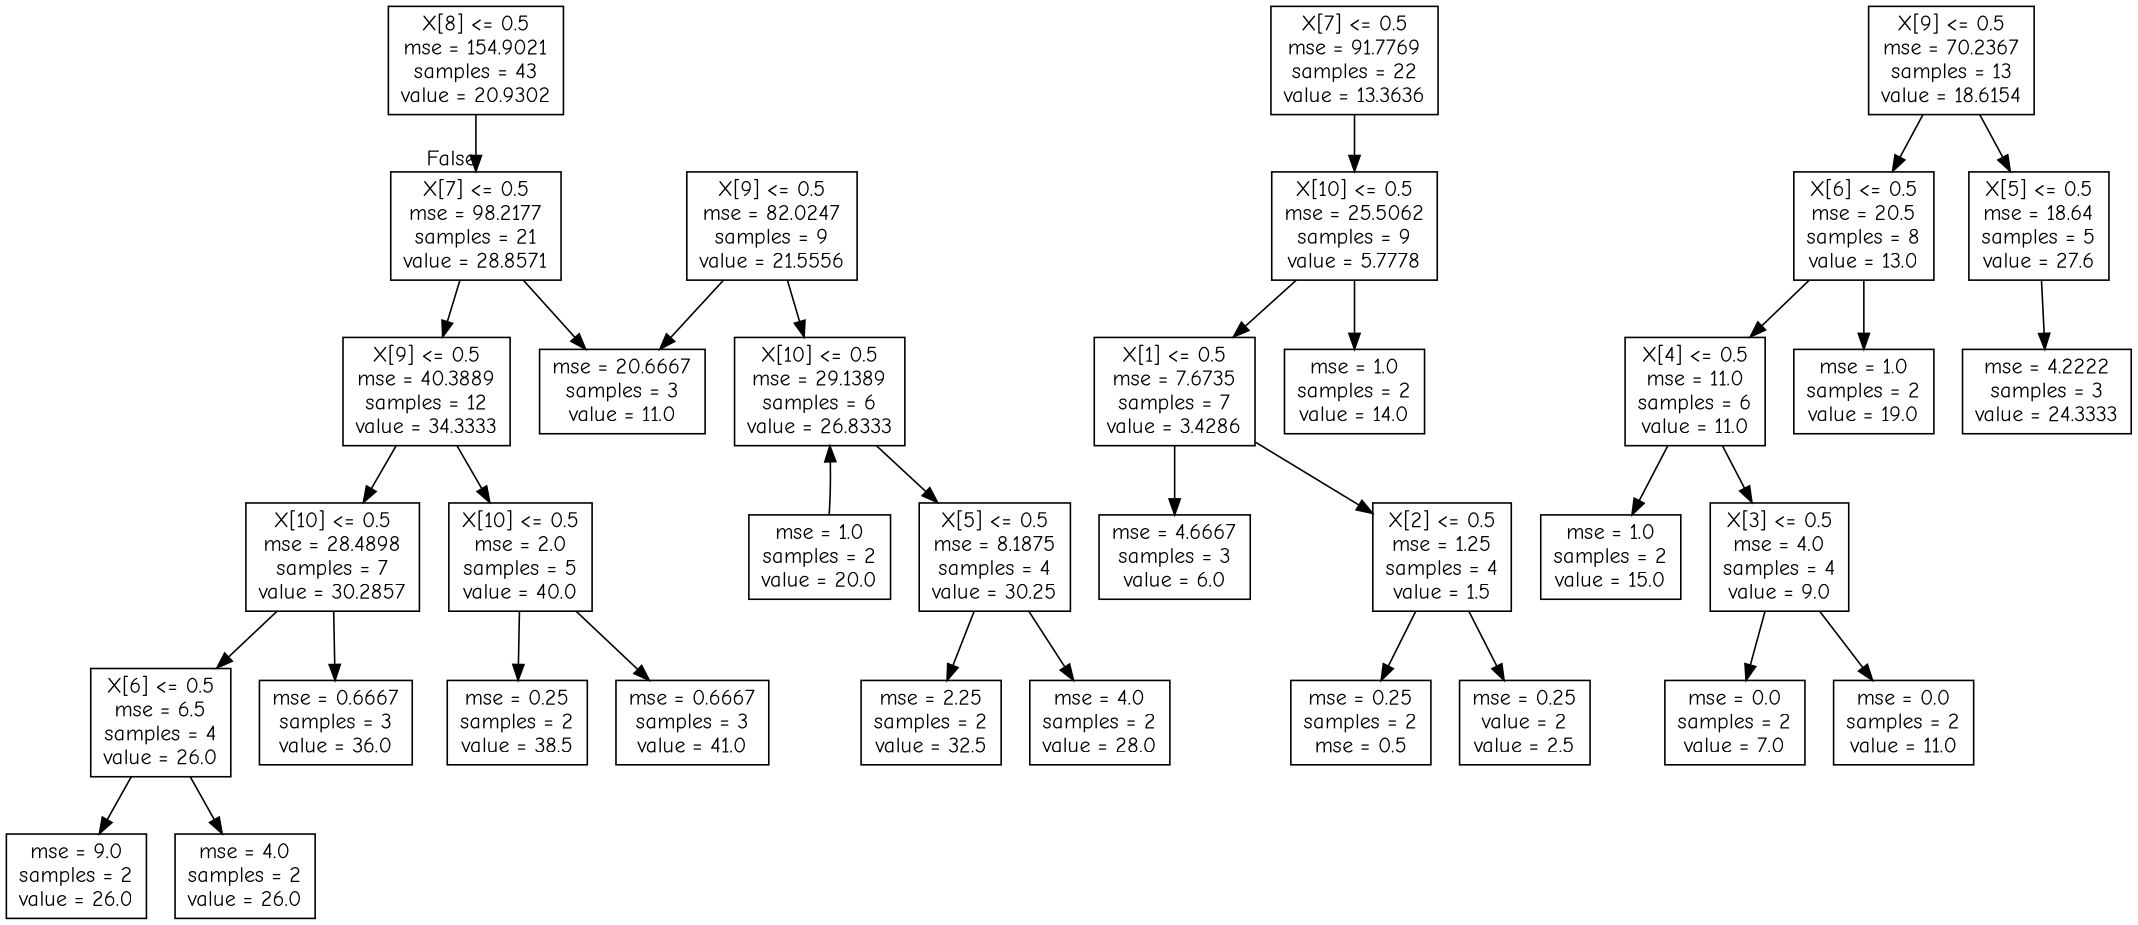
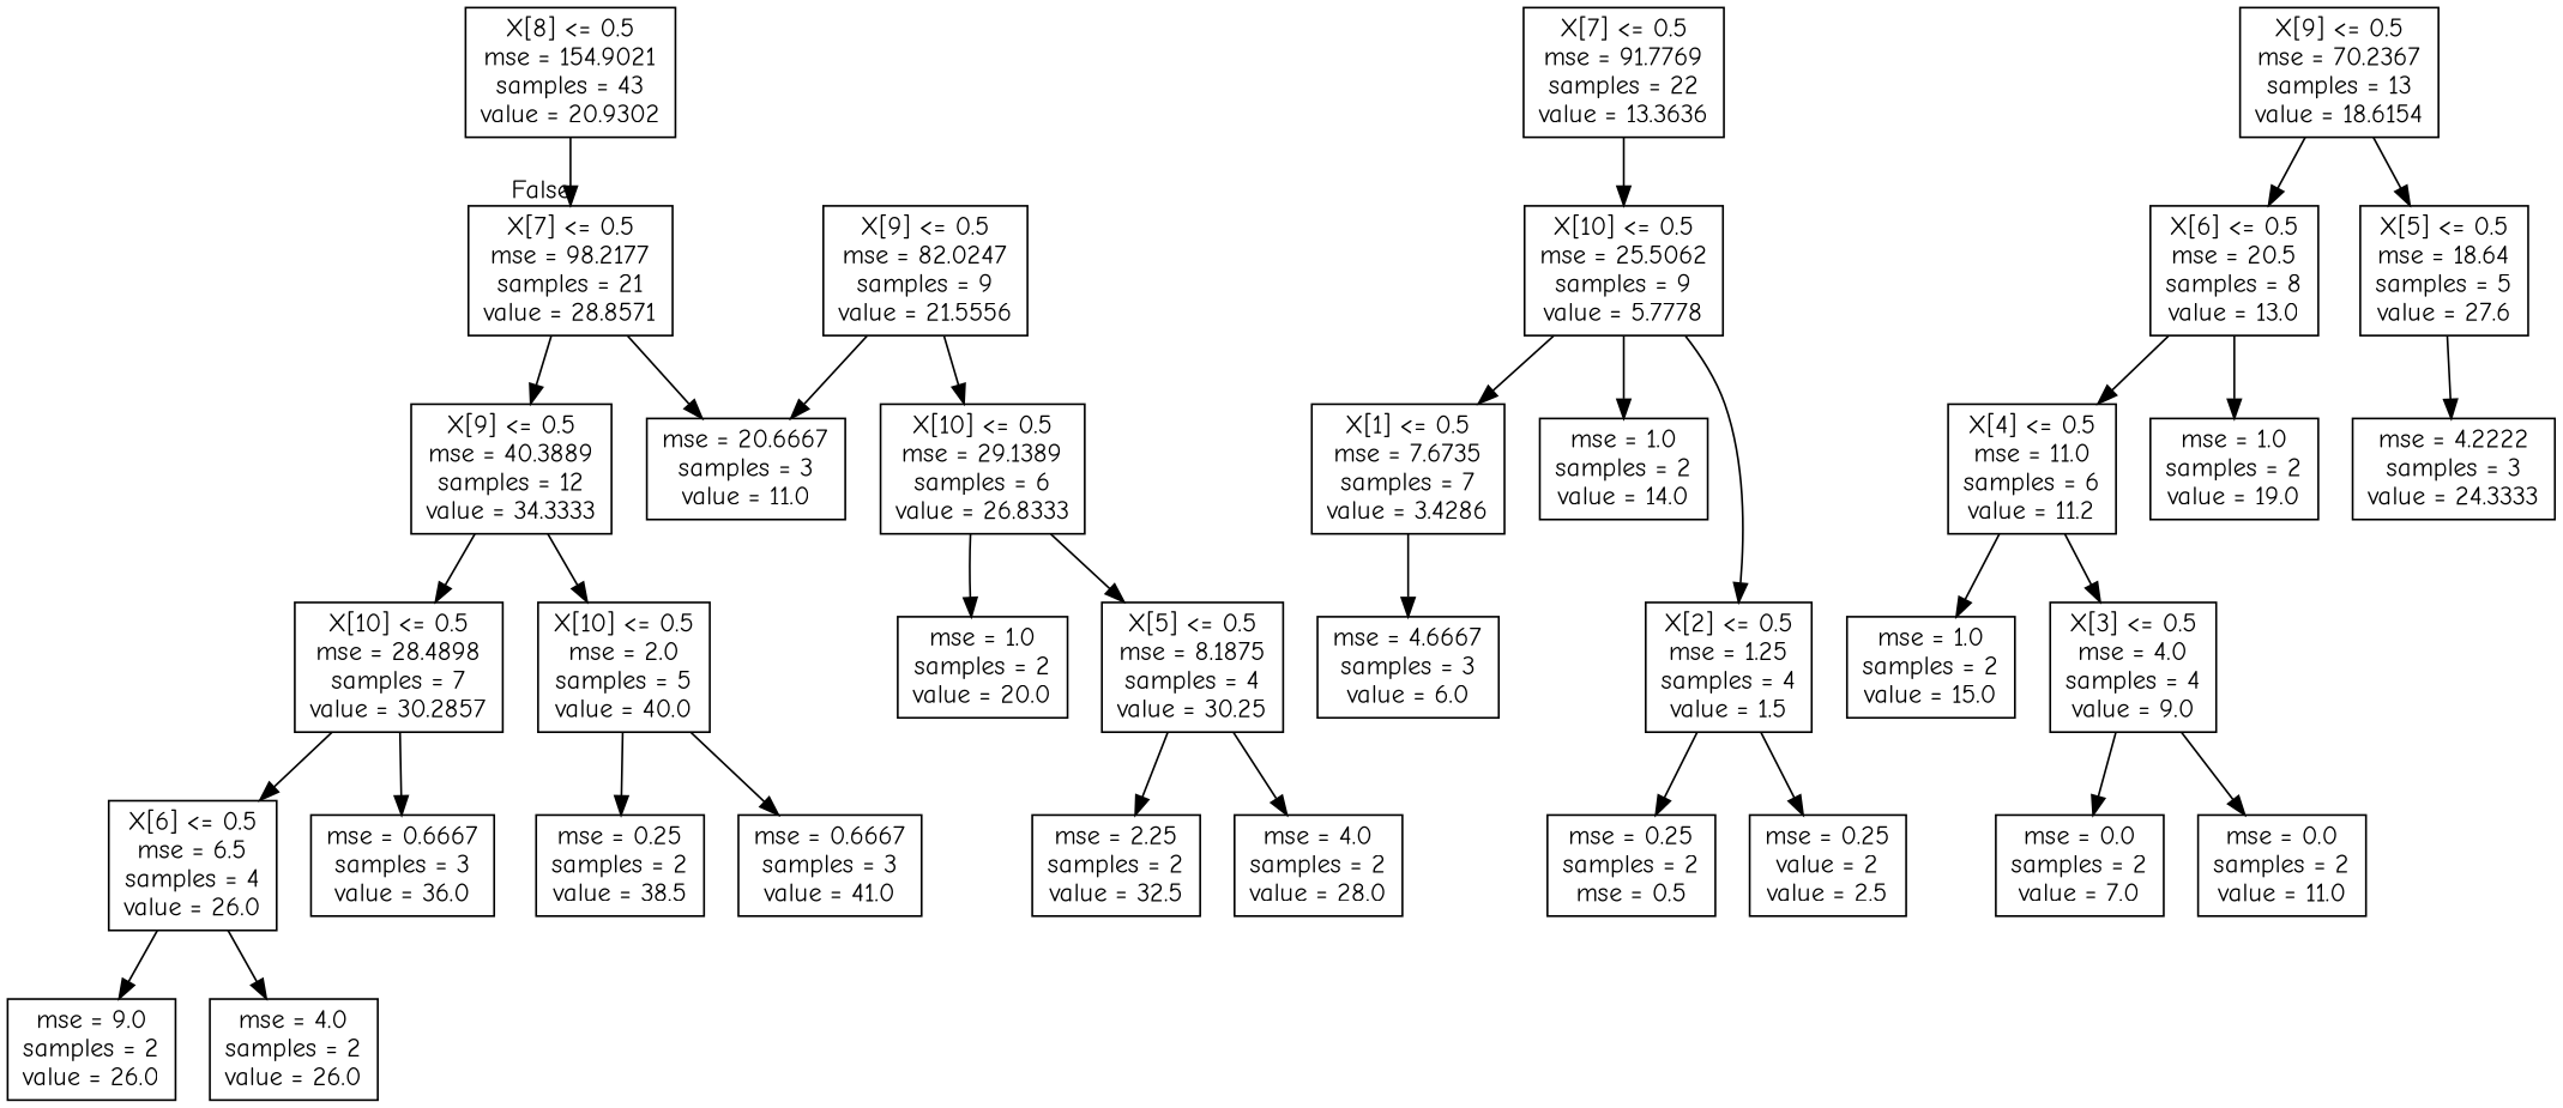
  digraph {
    fontname="Comic Neue"
    node [fontname="Comic Neue" shape=box]
    edge [fontname="Comic Neue"]
    n1 [label="X[8] <= 0.5\nmse = 154.9021\nsamples = 43\nvalue = 20.9302"]
    n2 [label="X[7] <= 0.5\nmse = 98.2177\nsamples = 21\nvalue = 28.8571"]
    n3 [label="X[7] <= 0.5\nmse = 91.7769\nsamples = 22\nvalue = 13.3636"]
    n4 [label="X[10] <= 0.5\nmse = 25.5062\nsamples = 9\nvalue = 5.7778"]
    n5 [label="X[9] <= 0.5\nmse = 40.3889\nsamples = 12\nvalue = 34.3333"]
    n6 [label="mse = 20.6667\nsamples = 3\nvalue = 11.0"]
    n7 [label="X[9] <= 0.5\nmse = 70.2367\nsamples = 13\nvalue = 18.6154"]
    n8 [label="X[6] <= 0.5\nmse = 20.5\nsamples = 8\nvalue = 13.0"]
    n9 [label="X[5] <= 0.5\nmse = 18.64\nsamples = 5\nvalue = 27.6"]
    n10 [label="X[1] <= 0.5\nmse = 7.6735\nsamples = 7\nvalue = 3.4286"]
    n11 [label="mse = 1.0\nsamples = 2\nvalue = 14.0"]
-   n12 [label="X[4] <= 0.5\nmse = 11.0\nsamples = 6\nvalue = 11.0"]
+   n12 [label="X[4] <= 0.5\nmse = 11.0\nsamples = 6\nvalue = 11.2"]
    n13 [label="mse = 1.0\nsamples = 2\nvalue = 19.0"]
    n14 [label="mse = 4.2222\nsamples = 3\nvalue = 24.3333"]
    n15 [label="mse = 1.0\nsamples = 2\nvalue = 15.0"]
    n16 [label="X[3] <= 0.5\nmse = 4.0\nsamples = 4\nvalue = 9.0"]
    n17 [label="mse = 0.0\nsamples = 2\nvalue = 7.0"]
    n18 [label="mse = 0.0\nsamples = 2\nvalue = 11.0"]
    n19 [label="X[2] <= 0.5\nmse = 1.25\nsamples = 4\nvalue = 1.5"]
    n20 [label="mse = 4.6667\nsamples = 3\nvalue = 6.0"]
    n21 [label="mse = 0.25\nsamples = 2\nmse = 0.5"]
    n22 [label="mse = 0.25\nvalue = 2\nvalue = 2.5"]
    n23 [label="X[10] <= 0.5\nmse = 28.4898\nsamples = 7\nvalue = 30.2857"]
    n24 [label="X[10] <= 0.5\nmse = 2.0\nsamples = 5\nvalue = 40.0"]
    n25 [label="X[9] <= 0.5\nmse = 82.0247\nsamples = 9\nvalue = 21.5556"]
    n26 [label="X[10] <= 0.5\nmse = 29.1389\nsamples = 6\nvalue = 26.8333"]
    n27 [label="X[6] <= 0.5\nmse = 6.5\nsamples = 4\nvalue = 26.0"]
    n28 [label="mse = 0.6667\nsamples = 3\nvalue = 36.0"]
    n29 [label="mse = 0.25\nsamples = 2\nvalue = 38.5"]
    n30 [label="mse = 0.6667\nsamples = 3\nvalue = 41.0"]
    n31 [label="mse = 9.0\nsamples = 2\nvalue = 26.0"]
    n32 [label="mse = 4.0\nsamples = 2\nvalue = 26.0"]
    n33 [label="mse = 1.0\nsamples = 2\nvalue = 20.0"]
    n34 [label="X[5] <= 0.5\nmse = 8.1875\nsamples = 4\nvalue = 30.25"]
    n35 [label="mse = 2.25\nsamples = 2\nvalue = 32.5"]
    n36 [label="mse = 4.0\nsamples = 2\nvalue = 28.0"]
    n1 -> n2 [headlabel=False labelangle=-45 labeldistance=2.5]
    n2 -> n5
    n2 -> n6
    n3 -> n4
    n4 -> n10
    n4 -> n11
    n5 -> n23
    n5 -> n24
    n7 -> n8
    n7 -> n9
    n8 -> n12
    n8 -> n13
    n9 -> n14
-   n10 -> n19
+   n4 -> n19
    n10 -> n20
    n12 -> n15
    n12 -> n16
    n16 -> n17
    n16 -> n18
    n19 -> n21
    n19 -> n22
    n23 -> n27
    n23 -> n28
    n24 -> n29
    n24 -> n30
    n25 -> n6
    n25 -> n26
-   n33 -> n26
+   n26 -> n33
    n26 -> n34
    n27 -> n31
    n27 -> n32
    n34 -> n35
    n34 -> n36
  }
